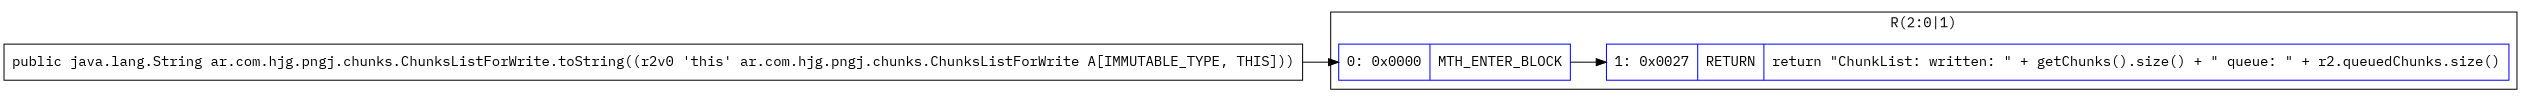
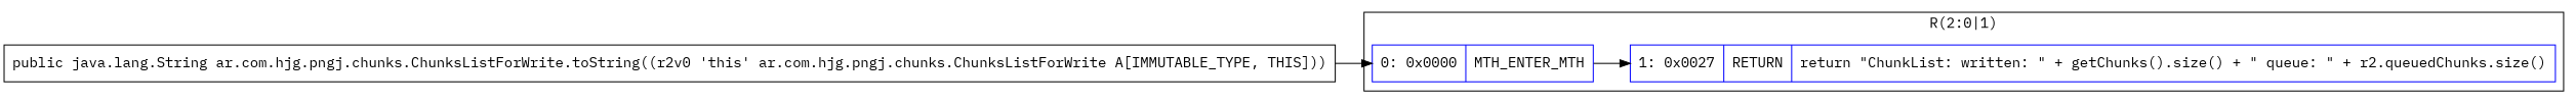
  digraph {
    rankdir=LR
    fontname="IBM Plex Mono"
    node [color=blue shape=record fontname="IBM Plex Mono"]
    edge [fontname="IBM Plex Mono"]
-   n1 [label="{0\:\ 0x0000|MTH_ENTER_BLOCK\l}"]
+   n1 [label="{0\:\ 0x0000|MTH_ENTER_MTH\l}"]
    n2 [label="{1\:\ 0x0027|RETURN\l|return \"ChunkList: written: \" + getChunks().size() + \" queue: \" + r2.queuedChunks.size()\l}"]
    n3 [label="{public java.lang.String ar.com.hjg.pngj.chunks.ChunksListForWrite.toString((r2v0 'this' ar.com.hjg.pngj.chunks.ChunksListForWrite A[IMMUTABLE_TYPE, THIS])) }" color=""]
    subgraph cluster_1 {
      label="R(2:0|1)"
      n1
      n2
    }
    n1 -> n2
    n3 -> n1
  }
